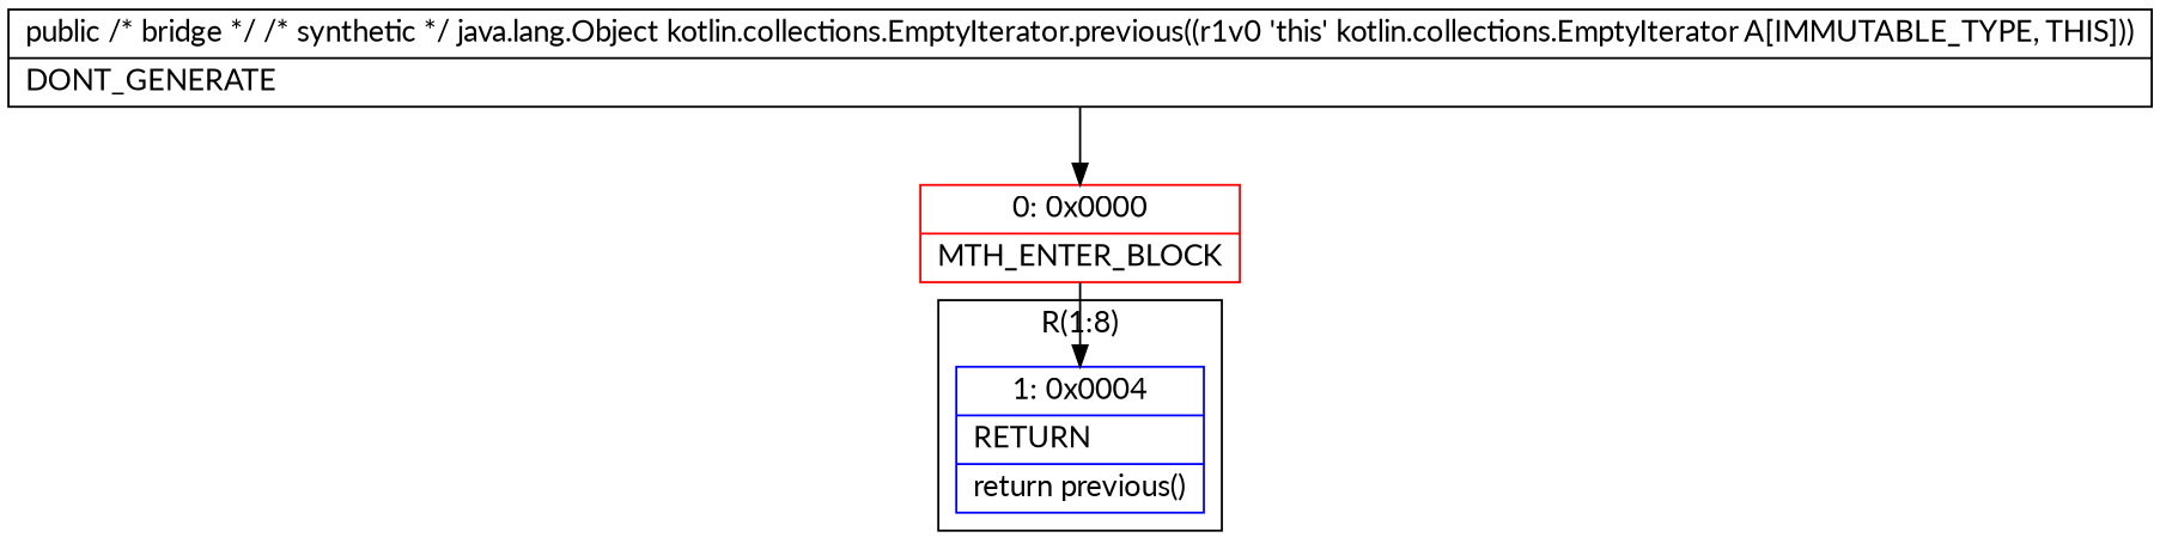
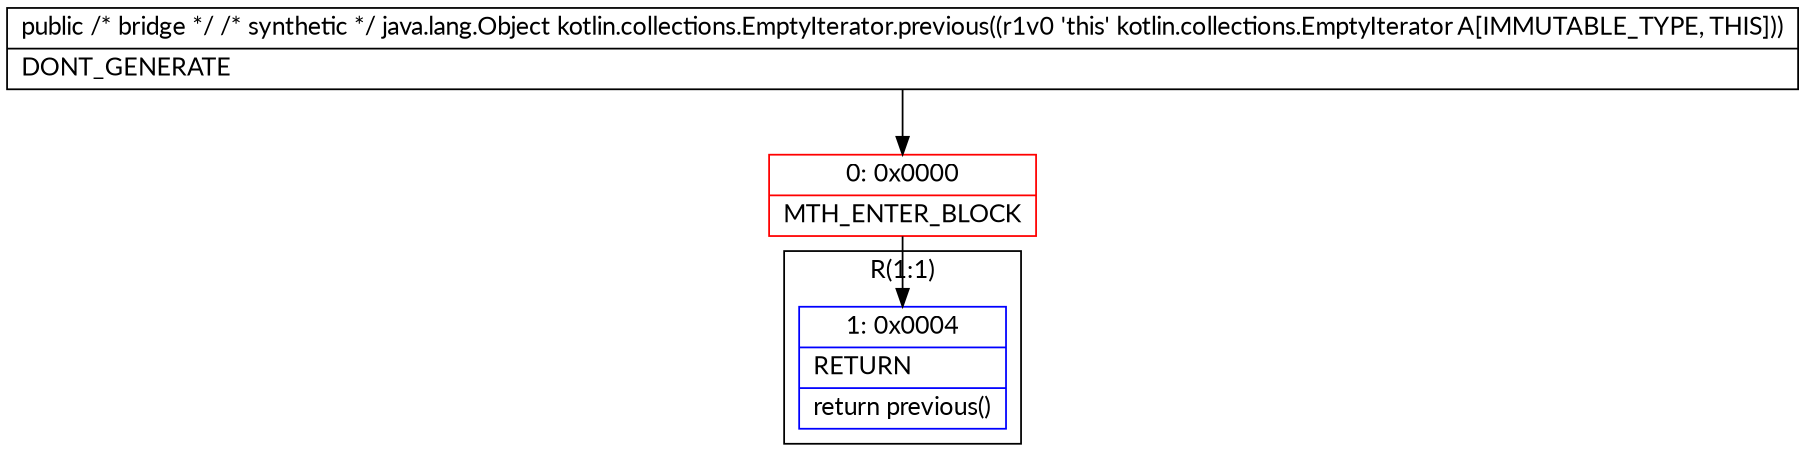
  digraph {
    fontname=Lato
    node [shape=record fontname=Lato]
    edge [fontname=Lato]
    n1 [color=blue label="{1\:\ 0x0004|RETURN\l|return previous()\l}"]
    n2 [color=red label="{0\:\ 0x0000|MTH_ENTER_BLOCK\l}"]
    n3 [label="{public \/* bridge *\/ \/* synthetic *\/ java.lang.Object kotlin.collections.EmptyIterator.previous((r1v0 'this' kotlin.collections.EmptyIterator A[IMMUTABLE_TYPE, THIS]))  | DONT_GENERATE\l}"]
    subgraph cluster_1 {
-     label="R(1:8)"
+     label="R(1:1)"
      n1
    }
    n2 -> n1
    n3 -> n2
  }
